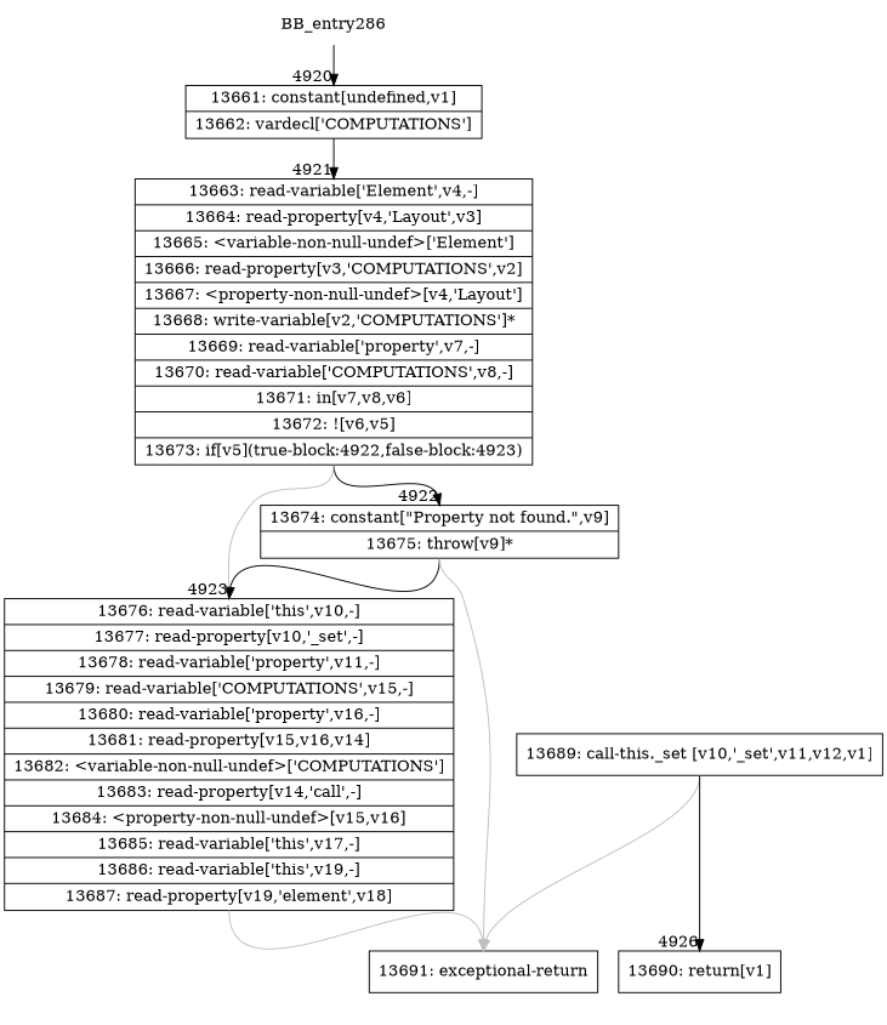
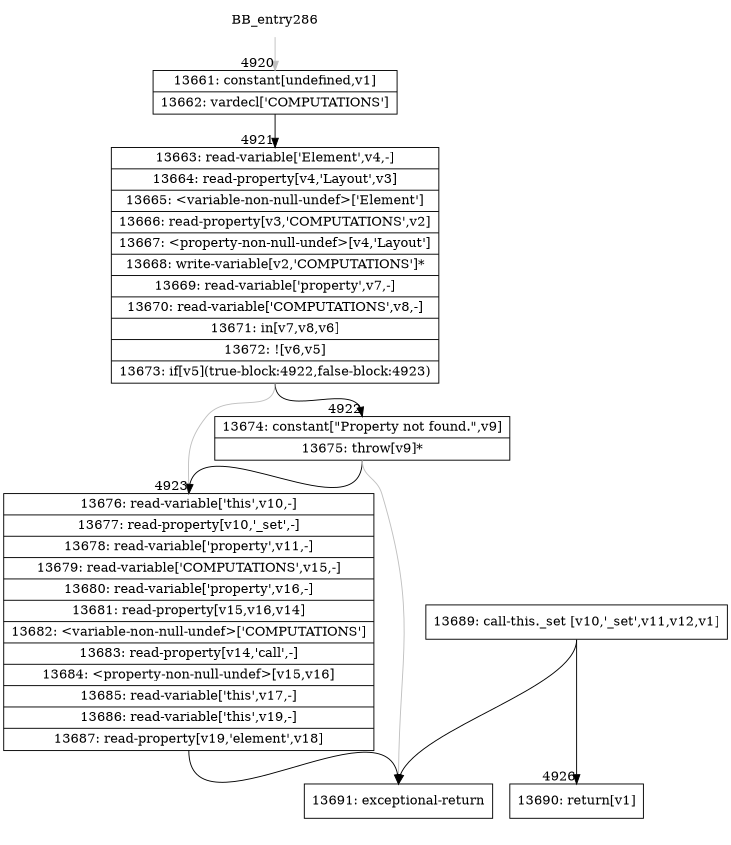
  digraph {
    rankdir=TD
    node [shape=record]
    edge [headport=n tailport=s]
    n1 [label=BB_entry286 shape=none]
    n2 [label="{13661: constant[undefined,v1]|13662: vardecl['COMPUTATIONS']}"]
    n3 [label="{13663: read-variable['Element',v4,-]|13664: read-property[v4,'Layout',v3]|13665: \<variable-non-null-undef\>['Element']|13666: read-property[v3,'COMPUTATIONS',v2]|13667: \<property-non-null-undef\>[v4,'Layout']|13668: write-variable[v2,'COMPUTATIONS']*|13669: read-variable['property',v7,-]|13670: read-variable['COMPUTATIONS',v8,-]|13671: in[v7,v8,v6]|13672: ![v6,v5]|13673: if[v5](true-block:4922,false-block:4923)}"]
    n4 [label="{13674: constant[\"Property not found.\",v9]|13675: throw[v9]*}"]
    n5 [label="{13676: read-variable['this',v10,-]|13677: read-property[v10,'_set',-]|13678: read-variable['property',v11,-]|13679: read-variable['COMPUTATIONS',v15,-]|13680: read-variable['property',v16,-]|13681: read-property[v15,v16,v14]|13682: \<variable-non-null-undef\>['COMPUTATIONS']|13683: read-property[v14,'call',-]|13684: \<property-non-null-undef\>[v15,v16]|13685: read-variable['this',v17,-]|13686: read-variable['this',v19,-]|13687: read-property[v19,'element',v18]}"]
    n6 [label="{13691: exceptional-return}"]
    n7 [label="{13689: call-this._set [v10,'_set',v11,v12,v1]}"]
    n8 [label="{13690: return[v1]}"]
-   n1 -> n2 [headlabel="    4920"]
+   n1 -> n2 [headlabel="    4920" color=gray]
    n2 -> n3 [headlabel="      4921"]
    n3 -> n4 [headlabel="      4922"]
    n3 -> n5 [color=gray headlabel="      4923"]
    n4 -> n5
    n4 -> n6 [color=gray]
-   n5 -> n6 [color=gray]
-   n7 -> n6 [color=gray]
+   n5 -> n6 [color=black]
+   n7 -> n6 [color=black]
    n7 -> n8 [headlabel="      4926"]
  }
